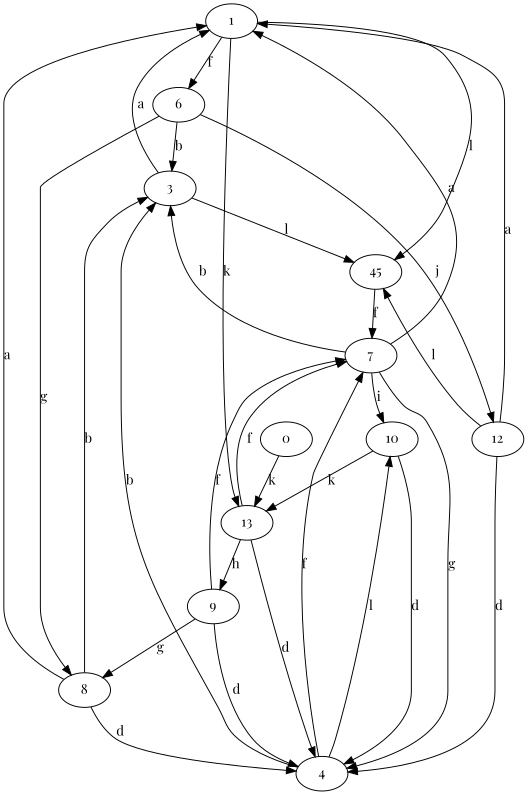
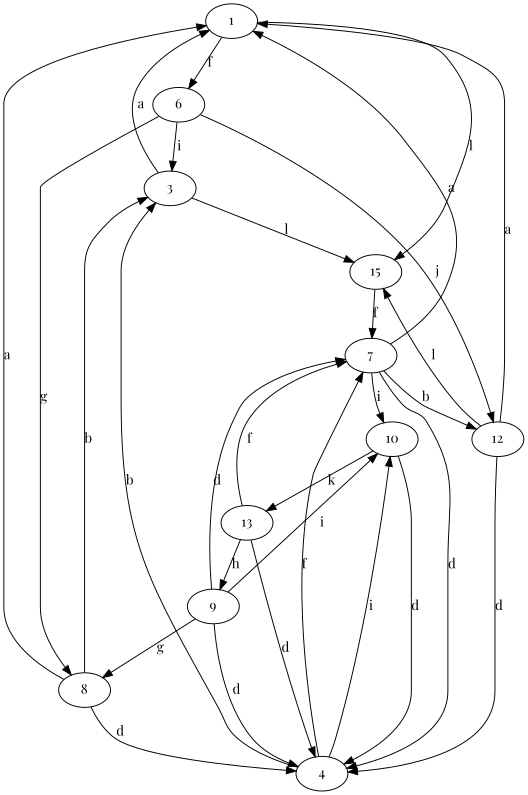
  strict digraph {
    fontname="Playfair Display"
    node [fontname="Playfair Display"]
    edge [fontname="Playfair Display"]
    1
    6
    13
-   15 [label=45]
+   15
    3
    8
    12
    4
    7
    9
    10
-   0
    1 -> 6 [label=f]
-   1 -> 13 [label=k]
    1 -> 15 [label=l]
-   6 -> 3 [label=b]
+   6 -> 3 [label=i]
    6 -> 8 [label=g]
    6 -> 12 [label=j]
    13 -> 4 [label=d]
    13 -> 7 [label=f]
    13 -> 9 [label=h]
    15 -> 7 [label=f]
    3 -> 1 [label=a]
    3 -> 15 [label=l]
    8 -> 1 [label=a]
    8 -> 3 [label=b]
    8 -> 4 [label=d]
    12 -> 1 [label=a]
    12 -> 15 [label=l]
    12 -> 4 [label=d]
    4 -> 3 [label=b]
    4 -> 7 [label=f]
-   4 -> 10 [label=l]
+   4 -> 10 [label=i]
    7 -> 1 [label=a]
-   7 -> 3 [label=b]
-   7 -> 4 [label=g]
+   7 -> 12 [label=b]
+   7 -> 4 [label=d]
    7 -> 10 [label=i]
    9 -> 8 [label=g]
    9 -> 4 [label=d]
-   9 -> 7 [label=f]
+   9 -> 7 [label=d]
+   9 -> 10 [label=i]
    10 -> 13 [label=k]
    10 -> 4 [label=d]
-   0 -> 13 [label=k]
  }
